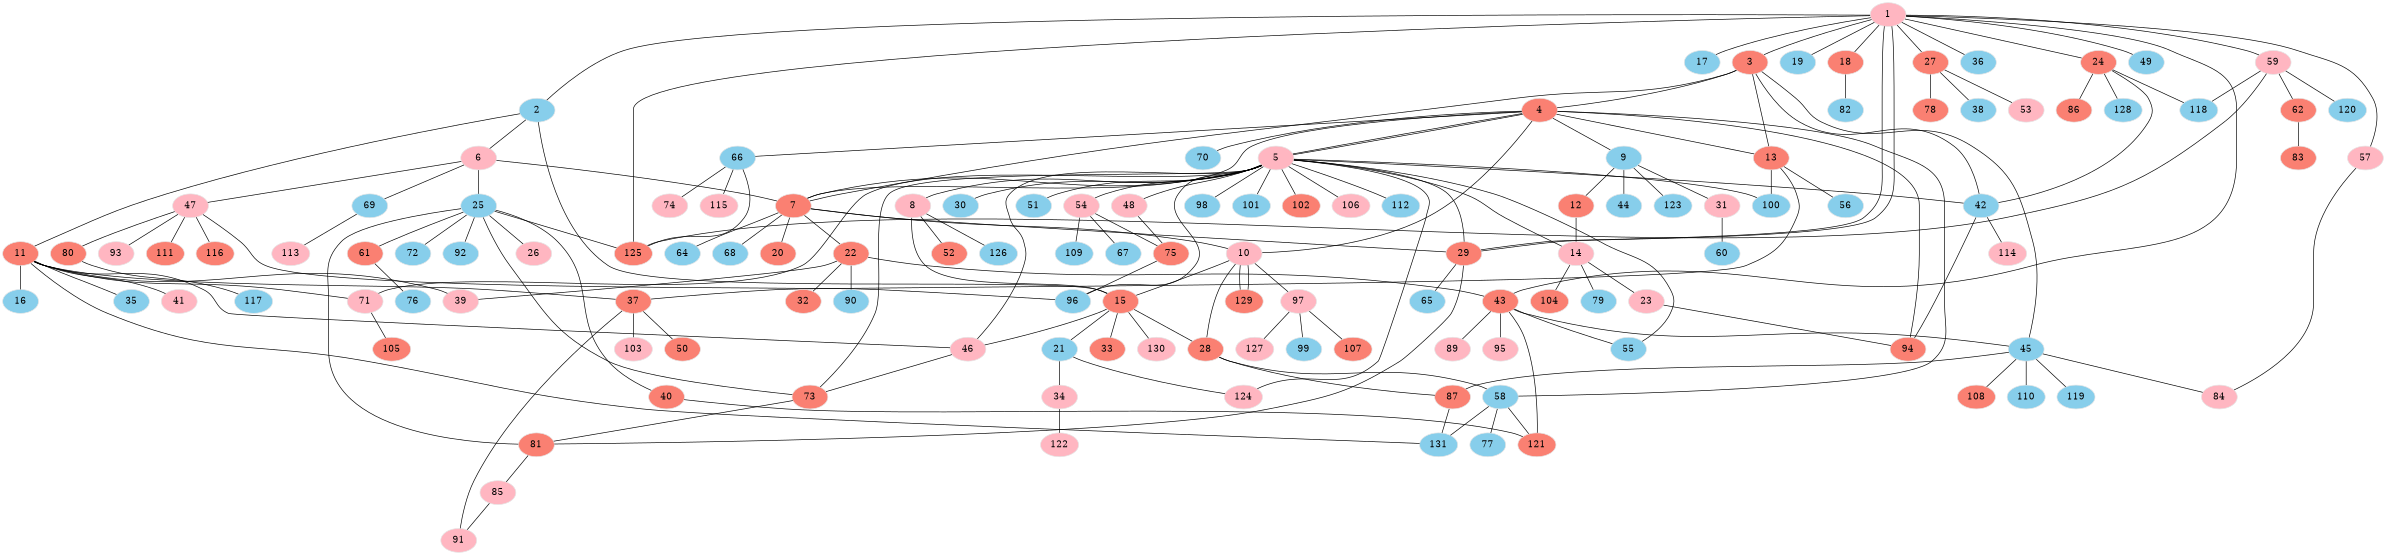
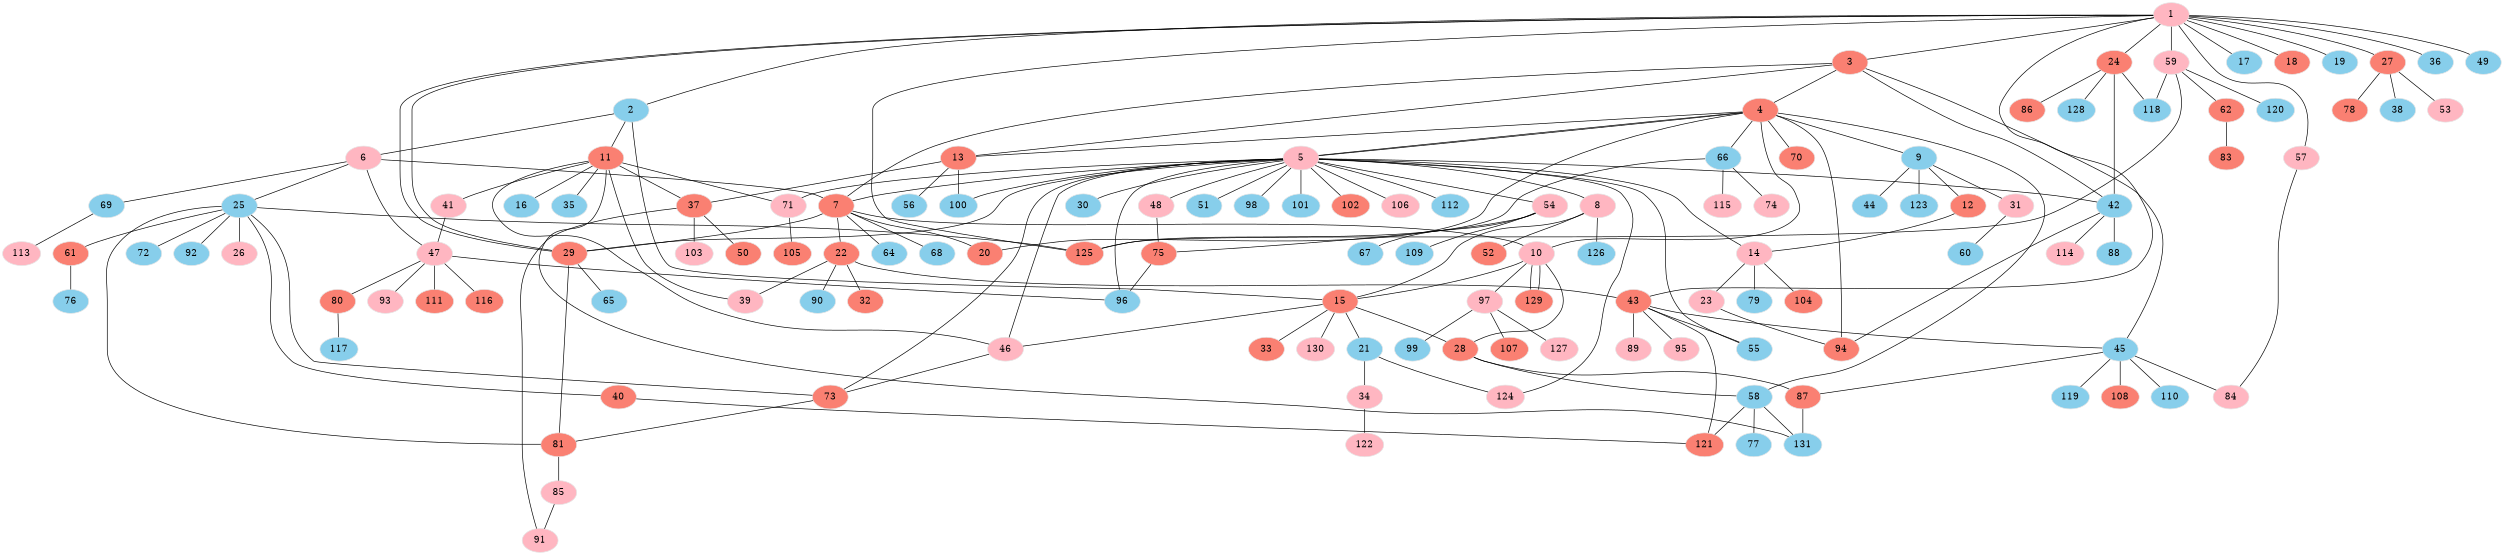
  graph {
    node [color=gray90 fillcolor=skyblue style=filled]
    1 [fillcolor=lightpink]
    2
    3 [fillcolor=salmon]
    17
    18 [fillcolor=salmon]
    19
    24 [fillcolor=salmon]
    27 [fillcolor=salmon]
    29 [fillcolor=salmon]
    36
    43 [fillcolor=salmon]
    49
    57 [fillcolor=lightpink]
    59 [fillcolor=lightpink]
    125 [fillcolor=salmon]
    6 [fillcolor=lightpink]
    11 [fillcolor=salmon]
    15 [fillcolor=salmon]
    4 [fillcolor=salmon]
    7 [fillcolor=salmon]
    13 [fillcolor=salmon]
    42
    45
-   82
    86 [fillcolor=salmon]
    118
    128
    38
    53 [fillcolor=lightpink]
    78 [fillcolor=salmon]
    81 [fillcolor=salmon]
    65
    55
    121 [fillcolor=salmon]
    89 [fillcolor=lightpink]
    95 [fillcolor=lightpink]
    84 [fillcolor=lightpink]
    62 [fillcolor=salmon]
    120
    25
    47 [fillcolor=lightpink]
    69
    46 [fillcolor=lightpink]
    71 [fillcolor=lightpink]
    16
    35
    37 [fillcolor=salmon]
    39 [fillcolor=lightpink]
    41 [fillcolor=lightpink]
    131
    28 [fillcolor=salmon]
    21
    33 [fillcolor=salmon]
    130 [fillcolor=lightpink]
    5 [fillcolor=lightpink]
    9
    10 [fillcolor=lightpink]
    58
    66
-   70
+   70 [fillcolor=salmon]
    94 [fillcolor=salmon]
    20 [fillcolor=salmon]
    22 [fillcolor=salmon]
    64
    68
    100
    56
    114 [fillcolor=lightpink]
+   88
    87 [fillcolor=salmon]
    108 [fillcolor=salmon]
    110
    119
    8 [fillcolor=lightpink]
    14 [fillcolor=lightpink]
    30
    48 [fillcolor=lightpink]
    51
    54 [fillcolor=lightpink]
    73 [fillcolor=salmon]
    96
    98
    101
    102 [fillcolor=salmon]
    106 [fillcolor=lightpink]
    112
    124 [fillcolor=lightpink]
    52 [fillcolor=salmon]
    126
    12 [fillcolor=salmon]
    31 [fillcolor=lightpink]
    44
    123
    97 [fillcolor=lightpink]
    129 [fillcolor=salmon]
    77
    74 [fillcolor=lightpink]
    115 [fillcolor=lightpink]
    23 [fillcolor=lightpink]
    79
    104 [fillcolor=salmon]
    75 [fillcolor=salmon]
    67
    109
    105 [fillcolor=salmon]
    26 [fillcolor=lightpink]
    40 [fillcolor=salmon]
    61 [fillcolor=salmon]
    72
    92
    80 [fillcolor=salmon]
    93 [fillcolor=lightpink]
    111 [fillcolor=salmon]
    116 [fillcolor=salmon]
    113 [fillcolor=lightpink]
    32 [fillcolor=salmon]
    90
    60
    99
    107 [fillcolor=salmon]
    127 [fillcolor=lightpink]
    50 [fillcolor=salmon]
    91 [fillcolor=lightpink]
    103 [fillcolor=lightpink]
    34 [fillcolor=lightpink]
    122 [fillcolor=lightpink]
    76
    85 [fillcolor=lightpink]
    117
    83 [fillcolor=salmon]
    1 -- 2
    1 -- 3
    1 -- 17
    1 -- 18
    1 -- 19
    1 -- 24
    1 -- 27
    1 -- 29
    1 -- 29
    1 -- 36
    1 -- 43
    1 -- 49
    1 -- 57
    1 -- 59
    1 -- 125
    2 -- 6
    2 -- 11
    2 -- 15
    3 -- 4
    3 -- 7
    3 -- 13
    3 -- 42
    3 -- 45
-   18 -- 82
    24 -- 42
    24 -- 86
    24 -- 118
    24 -- 128
    27 -- 38
    27 -- 53
    27 -- 78
    29 -- 81
    29 -- 65
    43 -- 45
    43 -- 55
    43 -- 121
    43 -- 89
    43 -- 95
    57 -- 84
    59 -- 125
    59 -- 118
    59 -- 62
    59 -- 120
    6 -- 7
    6 -- 25
    6 -- 47
    6 -- 69
    11 -- 46
    11 -- 71
    11 -- 16
    11 -- 35
    11 -- 37
    11 -- 39
    11 -- 41
    11 -- 131
    15 -- 46
    15 -- 28
    15 -- 21
    15 -- 33
    15 -- 130
-   4 -- 7
+   4 -- 20
    4 -- 13
    4 -- 5
    4 -- 5
    4 -- 9
    4 -- 10
    4 -- 58
    4 -- 66
    4 -- 70
    4 -- 94
    7 -- 29
    7 -- 10
    7 -- 20
    7 -- 22
    7 -- 64
    7 -- 68
    13 -- 37
    13 -- 100
    13 -- 56
    42 -- 94
    42 -- 114
+   42 -- 88
    45 -- 84
    45 -- 87
    45 -- 108
    45 -- 110
    45 -- 119
    81 -- 85
    62 -- 83
    25 -- 125
    25 -- 81
    25 -- 73
    25 -- 26
    25 -- 40
    25 -- 61
    25 -- 72
    25 -- 92
    47 -- 96
    47 -- 80
    47 -- 93
    47 -- 111
    47 -- 116
    69 -- 113
    46 -- 73
    71 -- 105
    37 -- 50
    37 -- 91
    37 -- 103
+   41 -- 47
    28 -- 58
    28 -- 87
    21 -- 124
    21 -- 34
    5 -- 29
    5 -- 7
    5 -- 42
    5 -- 55
    5 -- 46
    5 -- 71
    5 -- 100
    5 -- 8
    5 -- 14
    5 -- 30
    5 -- 48
    5 -- 51
    5 -- 54
    5 -- 73
    5 -- 96
    5 -- 98
    5 -- 101
    5 -- 102
    5 -- 106
    5 -- 112
    5 -- 124
    9 -- 12
    9 -- 31
    9 -- 44
    9 -- 123
    10 -- 15
    10 -- 28
    10 -- 97
    10 -- 129
    10 -- 129
    58 -- 121
    58 -- 131
    58 -- 77
    66 -- 125
    66 -- 74
    66 -- 115
    22 -- 43
    22 -- 39
    22 -- 32
    22 -- 90
    87 -- 131
    8 -- 15
    8 -- 52
    8 -- 126
    14 -- 23
    14 -- 79
    14 -- 104
    48 -- 75
    54 -- 75
    54 -- 67
    54 -- 109
    73 -- 81
    12 -- 14
    31 -- 60
    97 -- 99
    97 -- 107
    97 -- 127
    23 -- 94
    75 -- 96
    40 -- 121
    61 -- 76
    80 -- 117
    34 -- 122
    85 -- 91
  }
